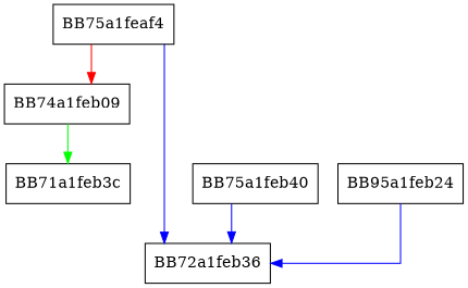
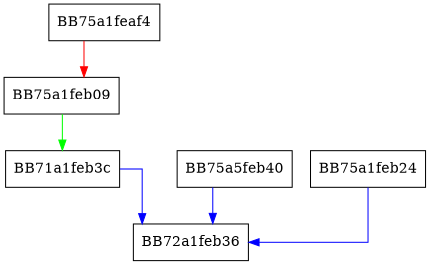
  digraph {
    splines=ortho
    node [shape=box]
    edge [color=blue]
    BB75a1feaf4
-   BB75a1feb09 [label=BB74a1feb09]
+   BB75a1feb09
    n3 [label=BB72a1feb36]
-   BB75a1feb40
+   BB75a1feb40 [label=BB75a5feb40]
    n5 [label=BB71a1feb3c]
-   BB75a1feb24 [label=BB95a1feb24]
+   BB75a1feb24
    BB75a1feaf4 -> BB75a1feb09 [color=red]
    BB75a1feb09 -> n5 [color=green]
    BB75a1feb40 -> n3
-   BB75a1feaf4 -> n3
+   n5 -> n3
    BB75a1feb24 -> n3
  }
